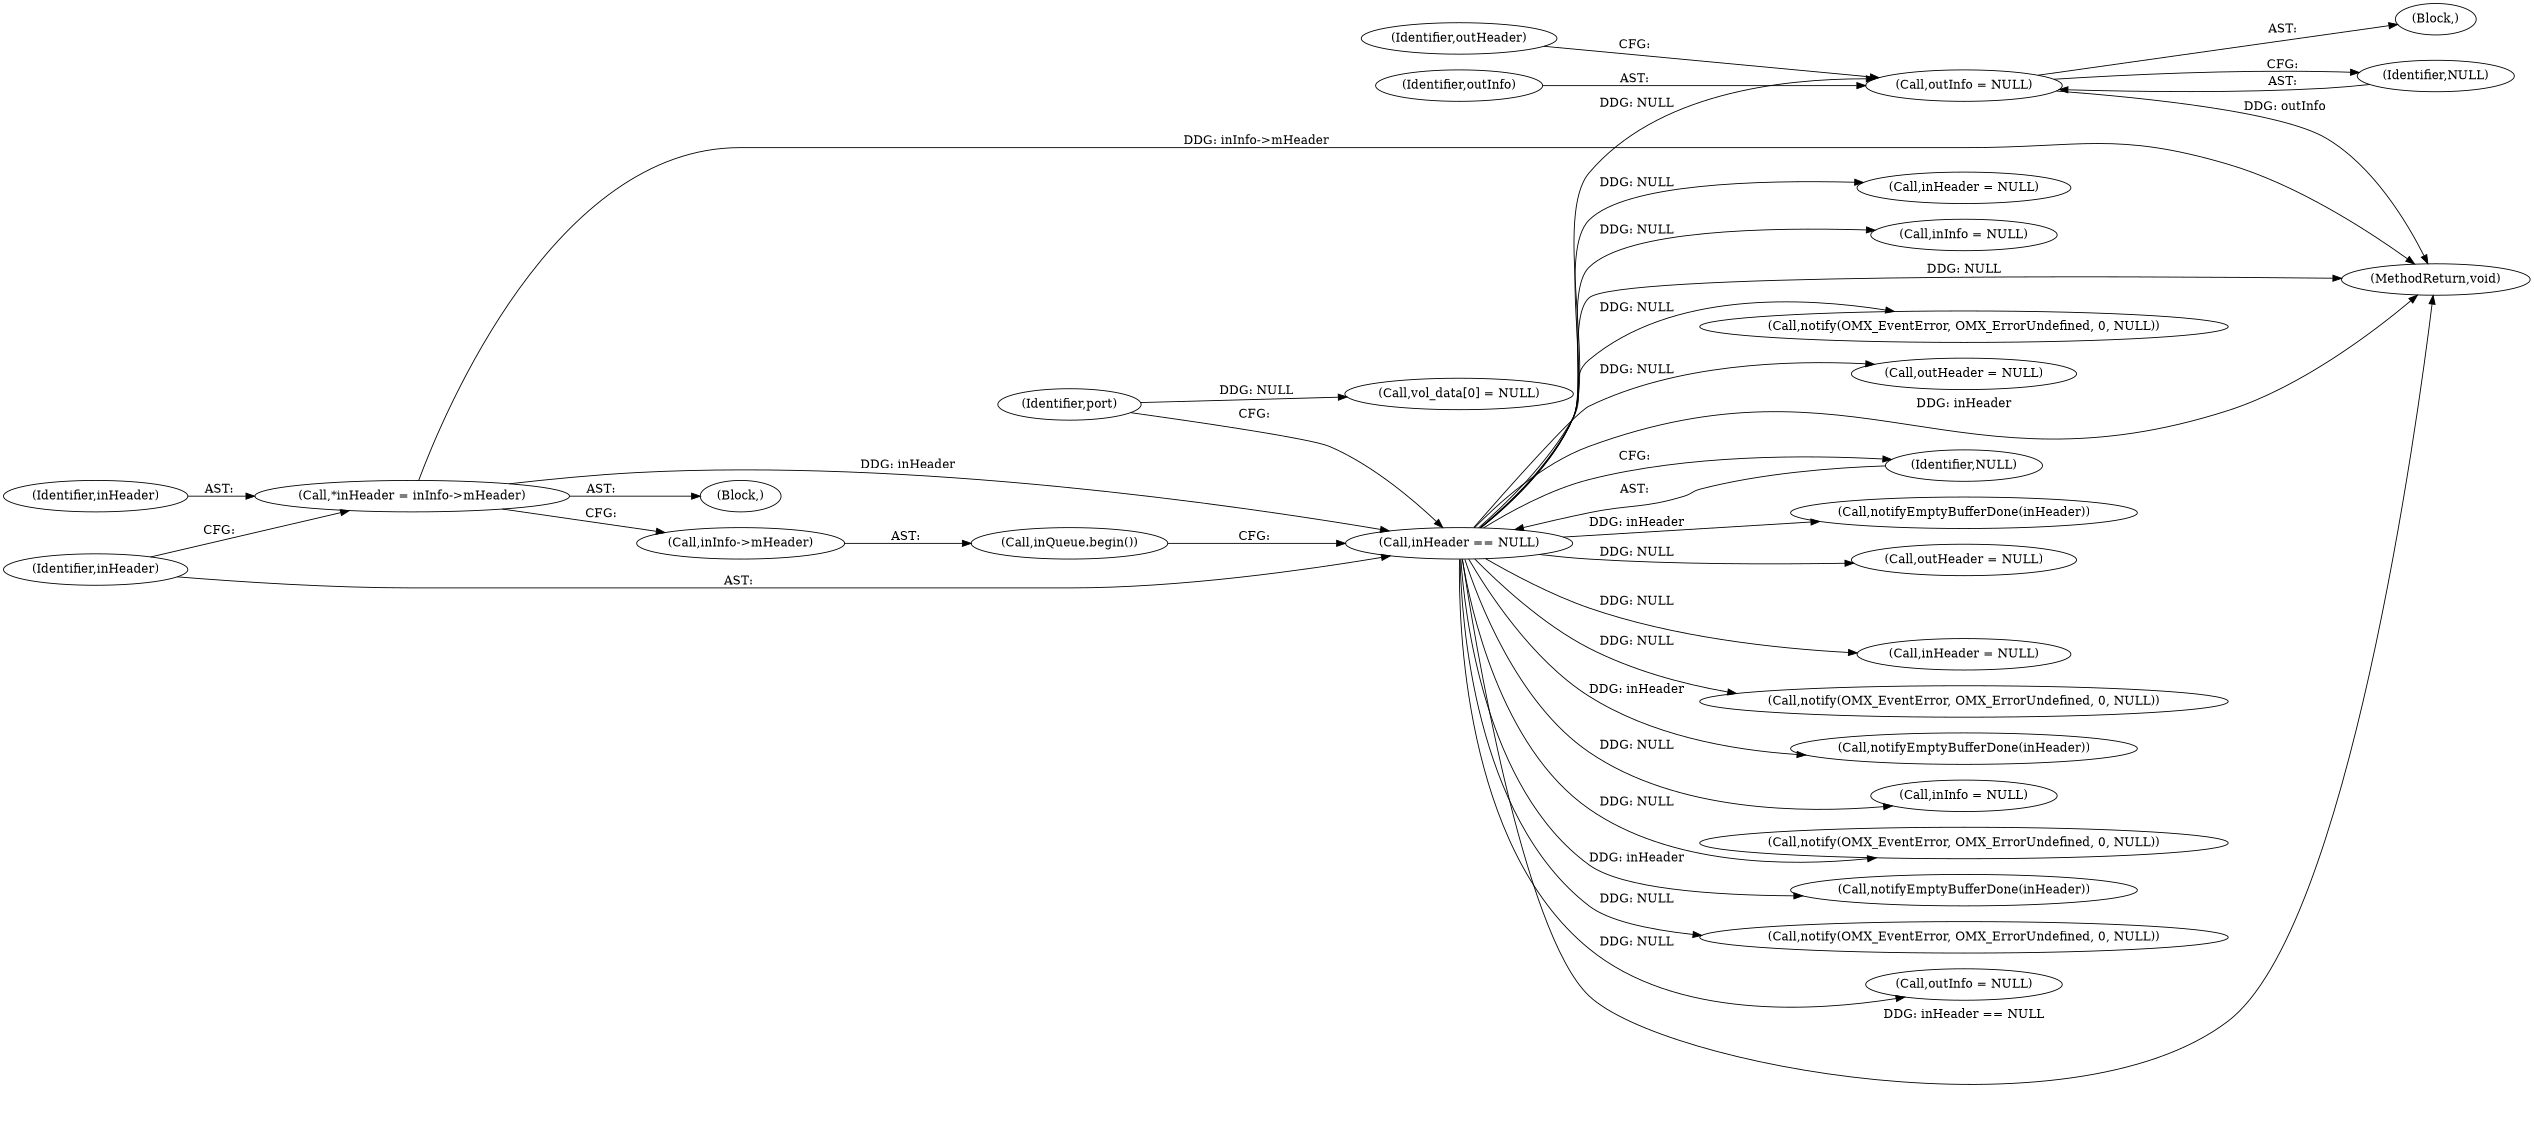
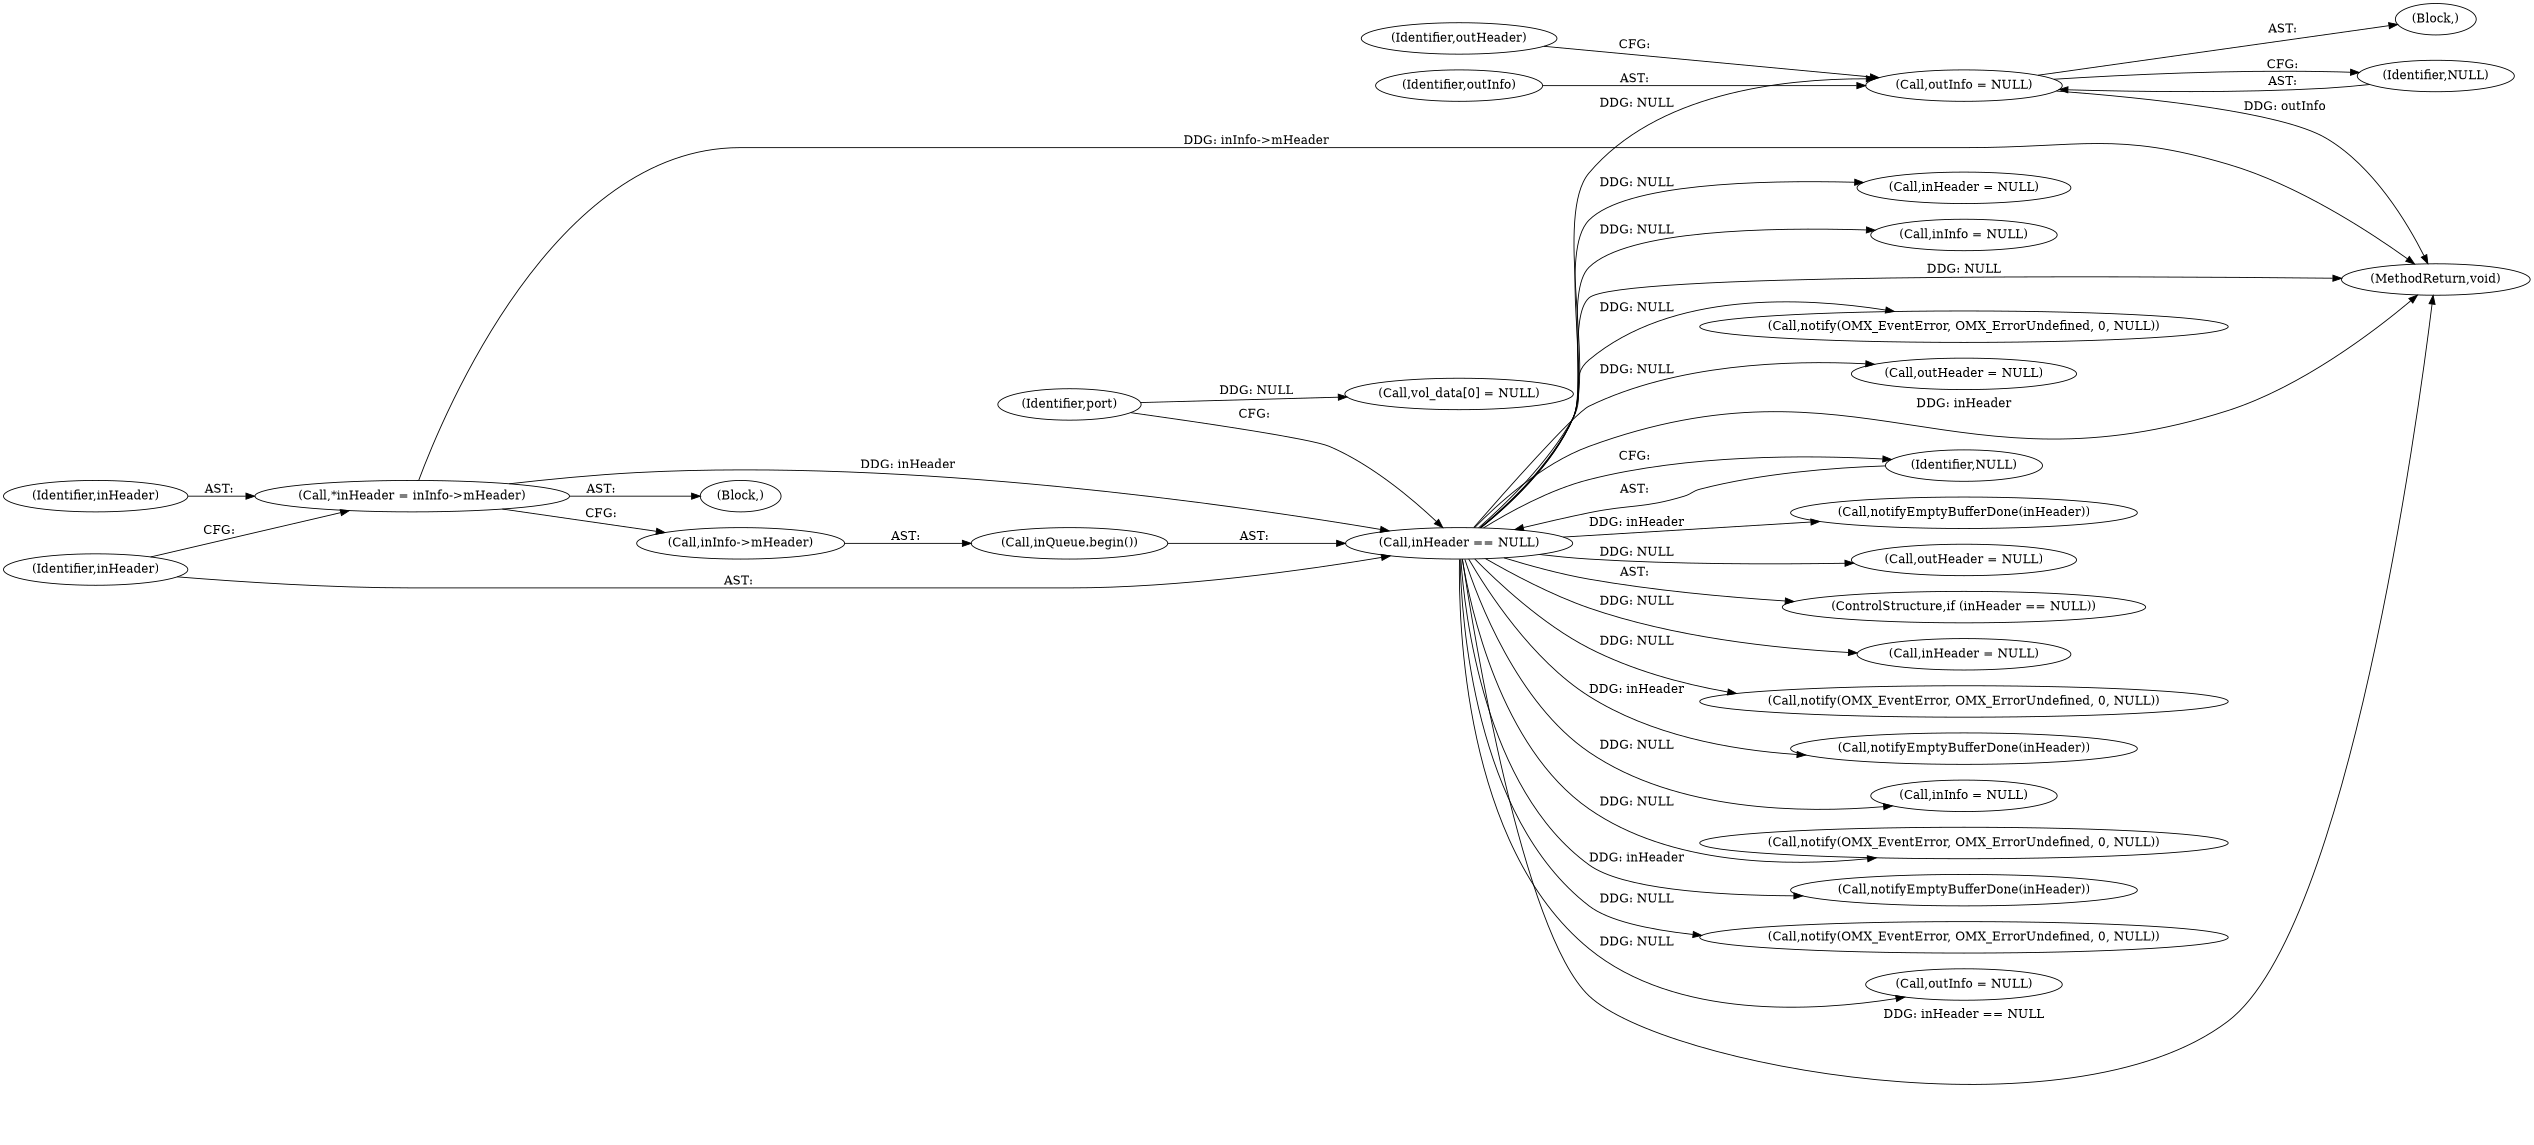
  digraph {
    rankdir=LR
    n1 [label="(Call,outInfo = NULL)"]
    n2 [label="(MethodReturn,void)"]
    n3 [label="(Block,)"]
    n4 [label="(Identifier,NULL)"]
    n5 [label="(Call,inHeader == NULL)"]
    n6 [label="(Call,outHeader = NULL)"]
+   n7 [label="(ControlStructure,if (inHeader == NULL))"]
    n8 [label="(Call,inHeader = NULL)"]
    n9 [label="(Call,notify(OMX_EventError, OMX_ErrorUndefined, 0, NULL))"]
    n10 [label="(Call,notifyEmptyBufferDone(inHeader))"]
    n11 [label="(Call,inInfo = NULL)"]
    n12 [label="(Call,notify(OMX_EventError, OMX_ErrorUndefined, 0, NULL))"]
    n13 [label="(Call,notifyEmptyBufferDone(inHeader))"]
    n14 [label="(Call,notify(OMX_EventError, OMX_ErrorUndefined, 0, NULL))"]
    n15 [label="(Call,outInfo = NULL)"]
    n16 [label="(Call,inHeader = NULL)"]
    n17 [label="(Call,inInfo = NULL)"]
    n18 [label="(Call,notify(OMX_EventError, OMX_ErrorUndefined, 0, NULL))"]
    n19 [label="(Call,outHeader = NULL)"]
    n20 [label="(Identifier,NULL)"]
    n21 [label="(Call,notifyEmptyBufferDone(inHeader))"]
    n22 [label="(Call,vol_data[0] = NULL)"]
    n23 [label="(Call,*inHeader = inInfo->mHeader)"]
    n24 [label="(Block,)"]
    n25 [label="(Call,inInfo->mHeader)"]
    n26 [label="(Call,inQueue.begin())"]
    n27 [label="(Identifier,inHeader)"]
    n28 [label="(Identifier,port)"]
    n29 [label="(Identifier,outHeader)"]
    n30 [label="(Identifier,inHeader)"]
    n31 [label="(Identifier,outInfo)"]
    n1 -> n2 [label="DDG: outInfo"]
    n1 -> n3 [label="AST: "]
    n1 -> n4 [label="CFG: "]
    n4 -> n1 [label="AST: "]
    n5 -> n1 [label="DDG: NULL"]
    n5 -> n2 [label="DDG: inHeader == NULL"]
    n5 -> n2 [label="DDG: NULL"]
    n5 -> n2 [label="DDG: inHeader"]
    n5 -> n6 [label="DDG: NULL"]
+   n5 -> n7 [label="AST: "]
    n5 -> n8 [label="DDG: NULL"]
    n5 -> n9 [label="DDG: NULL"]
    n5 -> n10 [label="DDG: inHeader"]
    n5 -> n11 [label="DDG: NULL"]
    n5 -> n12 [label="DDG: NULL"]
    n5 -> n13 [label="DDG: inHeader"]
    n5 -> n14 [label="DDG: NULL"]
    n5 -> n15 [label="DDG: NULL"]
    n5 -> n16 [label="DDG: NULL"]
    n5 -> n17 [label="DDG: NULL"]
    n5 -> n18 [label="DDG: NULL"]
    n5 -> n19 [label="DDG: NULL"]
    n5 -> n20 [label="CFG: "]
    n5 -> n21 [label="DDG: inHeader"]
    n20 -> n5 [label="AST: "]
    n23 -> n2 [label="DDG: inInfo->mHeader"]
    n23 -> n5 [label="DDG: inHeader"]
    n23 -> n24 [label="AST: "]
    n23 -> n25 [label="CFG: "]
    n25 -> n26 [label="AST: "]
-   n26 -> n5 [label="CFG: "]
+   n26 -> n5 [label="AST: "]
    n27 -> n23 [label="AST: "]
    n28 -> n5 [label="CFG: "]
    n28 -> n22 [label="DDG: NULL"]
    n29 -> n1 [label="CFG: "]
    n30 -> n5 [label="AST: "]
    n30 -> n23 [label="CFG: "]
    n31 -> n1 [label="AST: "]
  }
